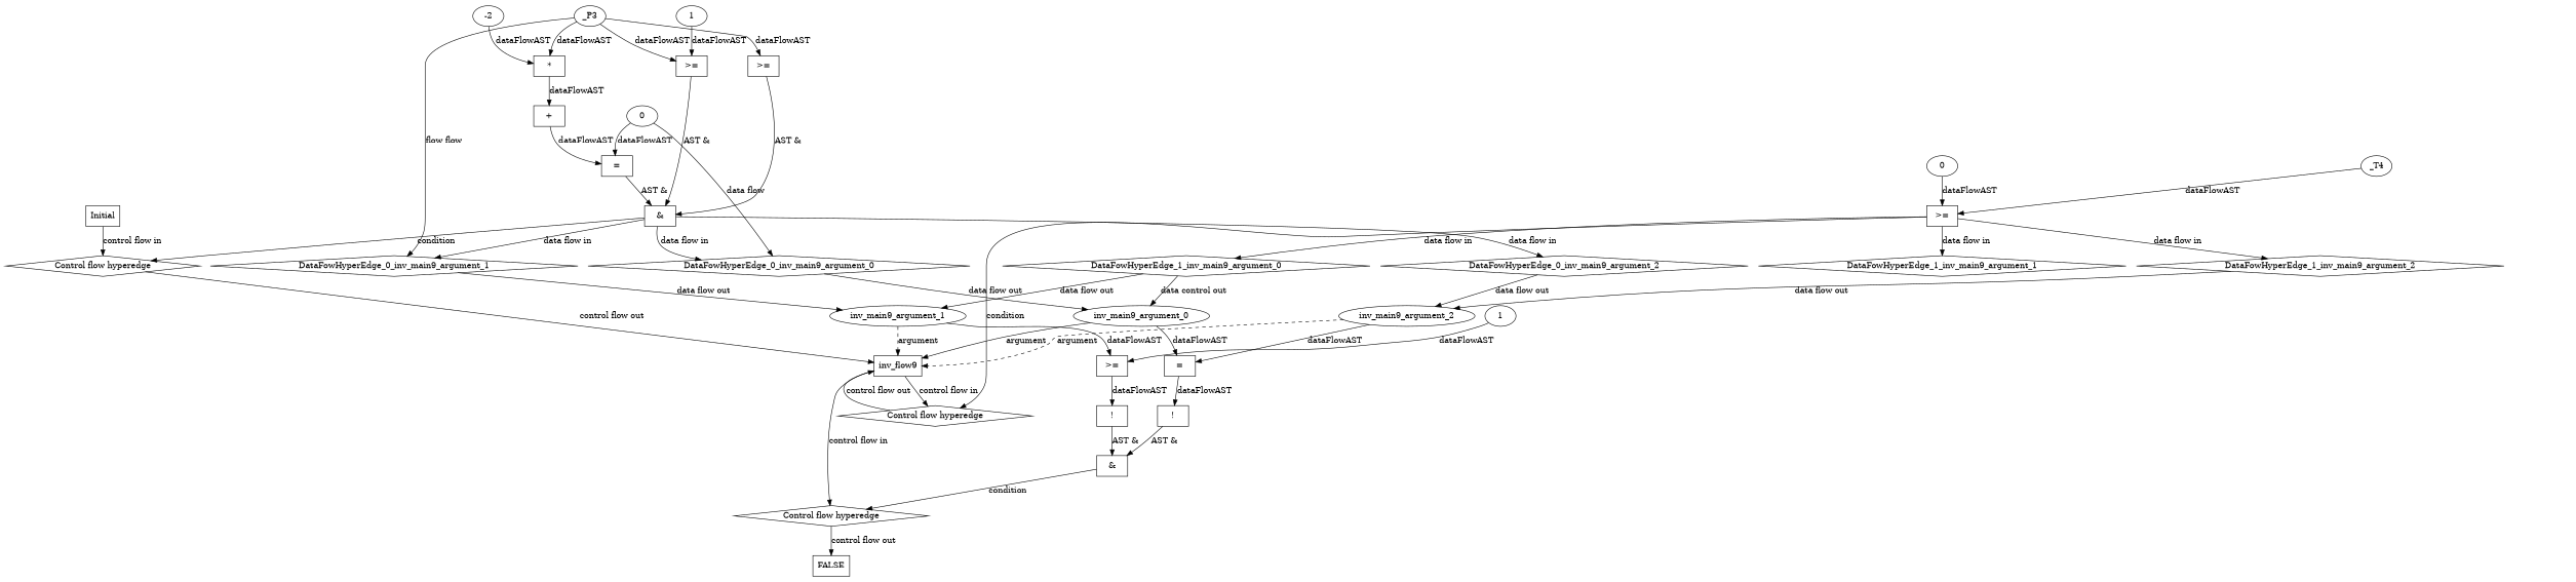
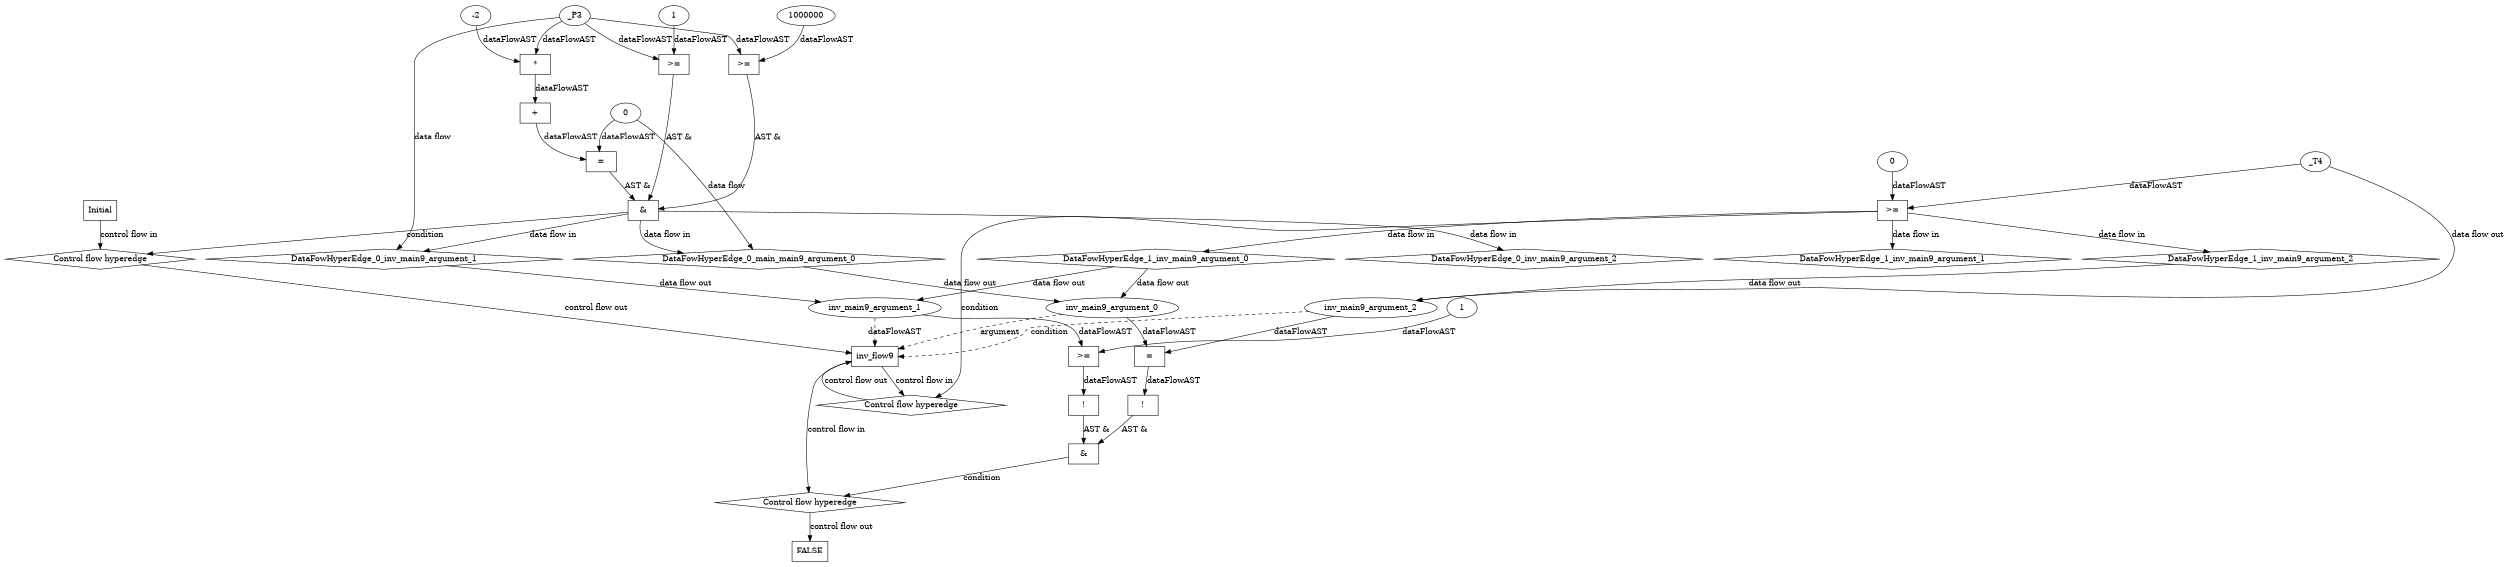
  digraph {
    node [shape=rect]
    n1 [label=inv_flow9 nodeName=inv_main9]
    n2 [label="Control flow hyperedge" nodeName=ControlFowHyperEdge_1 shape=diamond]
    n3 [label="Control flow hyperedge" nodeName=ControlFowHyperEdge_2 shape=diamond]
    n4 [label=FALSE nodeName=FALSE]
    n5 [label=Initial nodeName=Initial]
    n6 [label="Control flow hyperedge" nodeName=ControlFowHyperEdge_0 shape=diamond]
    n7 [label=inv_main9_argument_0 nodeName=argument0 shape=oval]
    n8 [label="=" nodeName=xxxFALSE___inv_main9_2xxxguard_0_node_1]
    n9 [label="!" nodeName=xxxFALSE___inv_main9_2xxxguard_0_node_0]
    n10 [label=inv_main9_argument_1 nodeName=argument1 shape=oval]
    n11 [label=">=" nodeName=xxxFALSE___inv_main9_2xxxguard1_node_1]
    n12 [label="!" nodeName=xxxFALSE___inv_main9_2xxxguard1_node_0]
    n13 [label=inv_main9_argument_2 nodeName=argument2 shape=oval]
    n14 [label="&" nodeName=xxxinv_main9___Initial_0xxx_and]
-   n15 [label=DataFowHyperEdge_0_inv_main9_argument_0 nodeName=DataFowHyperEdge_0_inv_main9_argument_0 shape=diamond]
+   n15 [label=DataFowHyperEdge_0_main_main9_argument_0 nodeName=DataFowHyperEdge_0_inv_main9_argument_0 shape=diamond]
    n16 [label=DataFowHyperEdge_0_inv_main9_argument_1 nodeName=DataFowHyperEdge_0_inv_main9_argument_1 shape=diamond]
    n17 [label=DataFowHyperEdge_0_inv_main9_argument_2 nodeName=DataFowHyperEdge_0_inv_main9_argument_2 shape=diamond]
    n18 [label=">=" nodeName=xxxinv_main9___Initial_0xxxguard_0_node_0]
+   n19 [label=1000000 nodeName=xxxinv_main9___Initial_0xxxguard_0_node_1 shape=""]
    n20 [label=_P3 nodeName=xxxinv_main9___Initial_0xxxdataFlow1_node_0 shape=""]
    n21 [label=">=" nodeName=xxxinv_main9___Initial_0xxxguard1_node_0]
    n22 [label="*" nodeName=xxxinv_main9___Initial_0xxxguard2_node_3]
    n23 [label="+" nodeName=xxxinv_main9___Initial_0xxxguard2_node_1]
    n24 [label=1 nodeName=xxxinv_main9___Initial_0xxxguard1_node_2 shape=""]
    n25 [label="=" nodeName=xxxinv_main9___Initial_0xxxguard2_node_0]
    n26 [label=-2 nodeName=xxxinv_main9___Initial_0xxxguard2_node_4 shape=""]
    n27 [label=0 nodeName=xxxinv_main9___Initial_0xxxdataFlow_0_node_0 shape=""]
    n28 [label=">=" nodeName=xxxinv_main9___inv_main9_1xxxguard_0_node_0]
    n29 [label=DataFowHyperEdge_1_inv_main9_argument_1 nodeName=DataFowHyperEdge_1_inv_main9_argument_1 shape=diamond]
    n30 [label=DataFowHyperEdge_1_inv_main9_argument_0 nodeName=DataFowHyperEdge_1_inv_main9_argument_0 shape=diamond]
    n31 [label=DataFowHyperEdge_1_inv_main9_argument_2 nodeName=DataFowHyperEdge_1_inv_main9_argument_2 shape=diamond]
    n32 [label=0 nodeName=xxxinv_main9___inv_main9_1xxxguard_0_node_2 shape=""]
    n33 [label=_T4 nodeName=xxxinv_main9___inv_main9_1xxxdataFlow_0_node_0 shape=""]
    n34 [label="&" nodeName=xxxFALSE___inv_main9_2xxx_and]
    n35 [label=1 nodeName=xxxFALSE___inv_main9_2xxxguard1_node_3 shape=""]
    n1 -> n2 [label="control flow in"]
    n1 -> n3 [label="control flow in"]
    n2 -> n1 [label="control flow out"]
    n3 -> n4 [label="control flow out"]
    n5 -> n6 [label="control flow in"]
    n6 -> n1 [label="control flow out"]
-   n7 -> n1 [label=argument style=solid]
+   n7 -> n1 [label=argument style=dashed]
    n7 -> n8 [label=dataFlowAST]
    n8 -> n9 [label=dataFlowAST]
    n9 -> n34 [label="AST &"]
-   n10 -> n1 [label=argument style=dashed]
+   n10 -> n1 [label=dataFlowAST style=dashed]
    n10 -> n11 [label=dataFlowAST]
    n11 -> n12 [label=dataFlowAST]
    n12 -> n34 [label="AST &"]
-   n13 -> n1 [label=argument style=dashed]
+   n13 -> n1 [label=condition style=dashed]
    n13 -> n8 [label=dataFlowAST]
    n14 -> n6 [label=condition]
    n14 -> n15 [label="data flow in"]
    n14 -> n16 [label="data flow in"]
    n14 -> n17 [label="data flow in"]
    n15 -> n7 [label="data flow out"]
    n16 -> n10 [label="data flow out"]
-   n17 -> n13 [label="data flow out"]
+   n33 -> n13 [label="data flow out"]
    n18 -> n14 [label="AST &"]
-   n20 -> n16 [label="flow flow"]
+   n19 -> n18 [label=dataFlowAST]
+   n20 -> n16 [label="data flow"]
    n20 -> n18 [label=dataFlowAST]
    n20 -> n21 [label=dataFlowAST]
    n20 -> n22 [label=dataFlowAST]
    n21 -> n14 [label="AST &"]
    n22 -> n23 [label=dataFlowAST]
    n23 -> n25 [label=dataFlowAST]
    n24 -> n21 [label=dataFlowAST]
    n25 -> n14 [label="AST &"]
    n26 -> n22 [label=dataFlowAST]
    n27 -> n15 [label="data flow"]
    n27 -> n25 [label=dataFlowAST]
    n28 -> n2 [label=condition]
    n28 -> n29 [label="data flow in"]
    n28 -> n30 [label="data flow in"]
    n28 -> n31 [label="data flow in"]
-   n30 -> n7 [label="data control out"]
+   n30 -> n7 [label="data flow out"]
    n30 -> n10 [label="data flow out"]
    n31 -> n13 [label="data flow out"]
    n32 -> n28 [label=dataFlowAST]
    n33 -> n28 [label=dataFlowAST]
    n34 -> n3 [label=condition]
    n35 -> n11 [label=dataFlowAST]
  }
